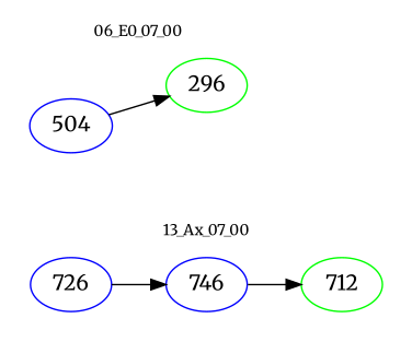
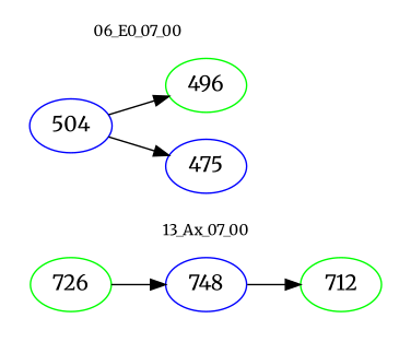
  digraph {
    fontname=Merriweather
    rankdir=LR
    node [color=blue fontname=Merriweather]
    edge [color=black fontname=Merriweather]
-   n1 [label=726]
+   n1 [color=green label=726]
    n2 [color=green label=712]
-   n3 [label=746]
+   n3 [label=748]
    n4 [label=504]
-   n6 [color=green label=296]
+   n5 [label=475]
+   n6 [color=green label=496]
    subgraph cluster_1 {
      color=white
      fontsize=10
      label="13_Ax_07_00"
      n1
      n2
      n3
    }
    subgraph cluster_2 {
      color=white
      fontsize=10
      label="06_E0_07_00"
      n4
+     n5
      n6
    }
    n1 -> n3
    n3 -> n2
+   n4 -> n5
    n4 -> n6
  }
